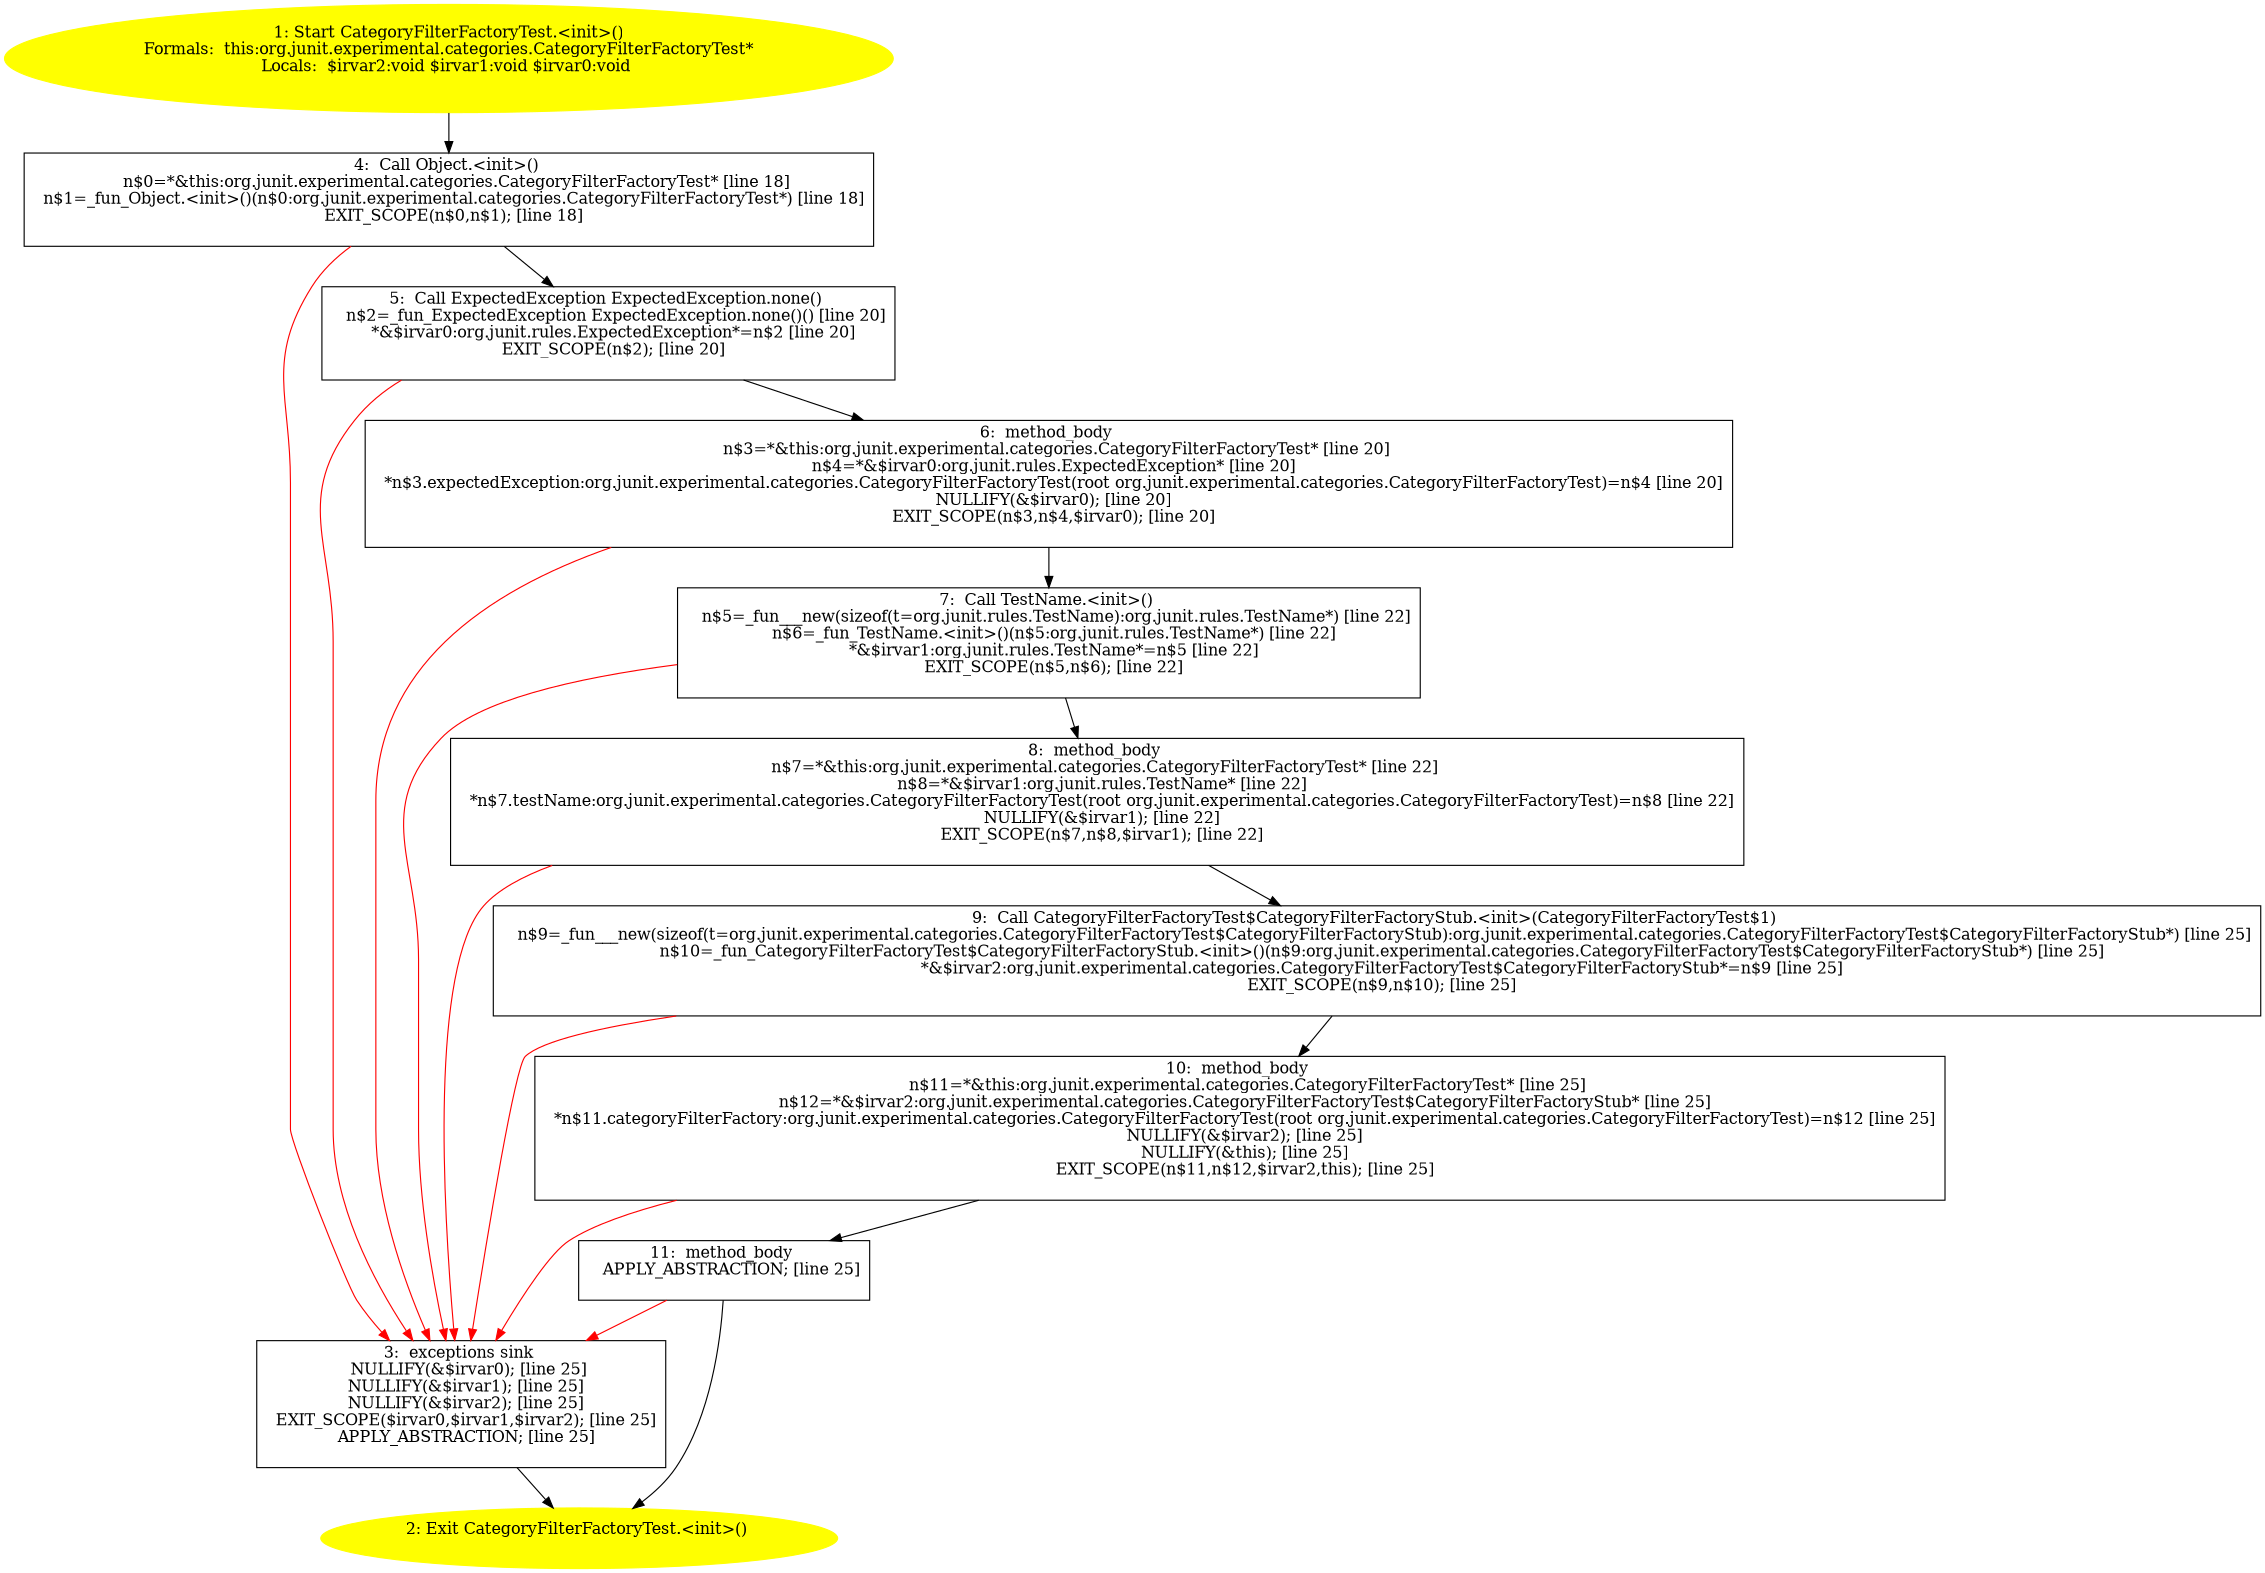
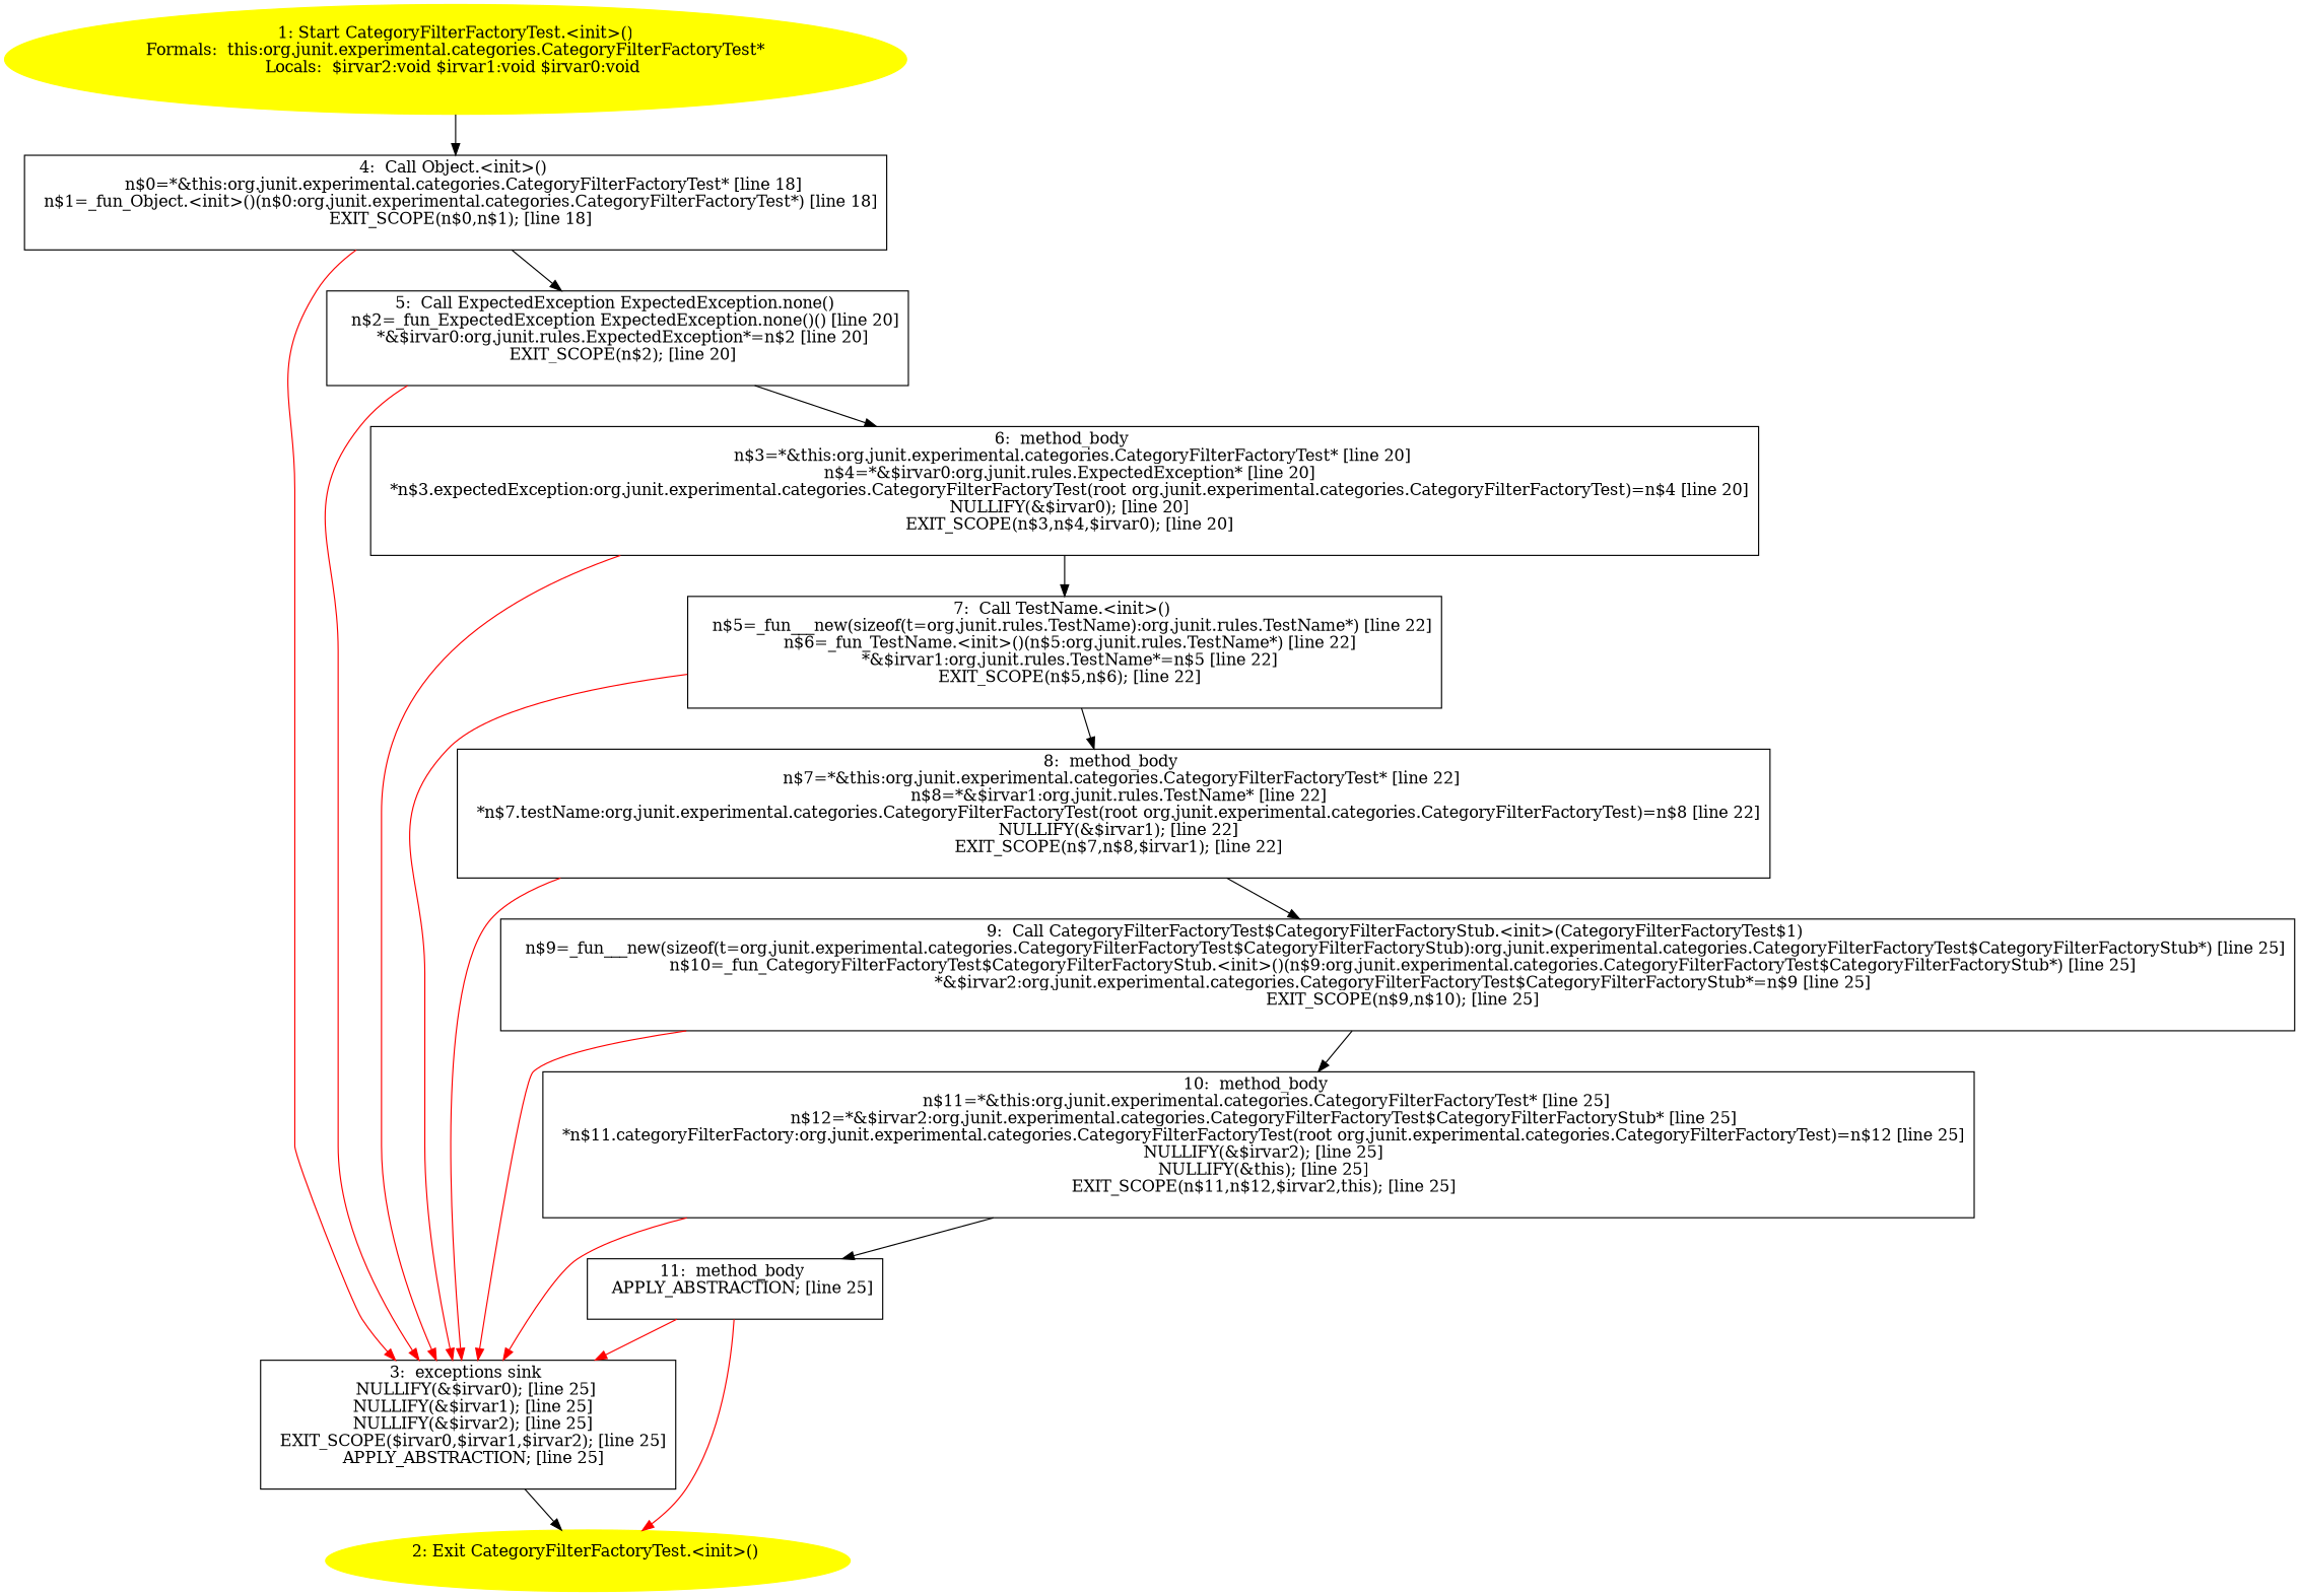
  digraph {
    node [shape=box]
    n1 [color=yellow label="1: Start CategoryFilterFactoryTest.<init>()\nFormals:  this:org.junit.experimental.categories.CategoryFilterFactoryTest*\nLocals:  $irvar2:void $irvar1:void $irvar0:void \n  " style=filled shape=""]
    n2 [label="4:  Call Object.<init>() \n   n$0=*&this:org.junit.experimental.categories.CategoryFilterFactoryTest* [line 18]\n  n$1=_fun_Object.<init>()(n$0:org.junit.experimental.categories.CategoryFilterFactoryTest*) [line 18]\n  EXIT_SCOPE(n$0,n$1); [line 18]\n "]
    n3 [label="3:  exceptions sink \n   NULLIFY(&$irvar0); [line 25]\n  NULLIFY(&$irvar1); [line 25]\n  NULLIFY(&$irvar2); [line 25]\n  EXIT_SCOPE($irvar0,$irvar1,$irvar2); [line 25]\n  APPLY_ABSTRACTION; [line 25]\n "]
    n4 [label="5:  Call ExpectedException ExpectedException.none() \n   n$2=_fun_ExpectedException ExpectedException.none()() [line 20]\n  *&$irvar0:org.junit.rules.ExpectedException*=n$2 [line 20]\n  EXIT_SCOPE(n$2); [line 20]\n "]
    n5 [color=yellow label="2: Exit CategoryFilterFactoryTest.<init>() \n  " style=filled shape=""]
    n6 [label="6:  method_body \n   n$3=*&this:org.junit.experimental.categories.CategoryFilterFactoryTest* [line 20]\n  n$4=*&$irvar0:org.junit.rules.ExpectedException* [line 20]\n  *n$3.expectedException:org.junit.experimental.categories.CategoryFilterFactoryTest(root org.junit.experimental.categories.CategoryFilterFactoryTest)=n$4 [line 20]\n  NULLIFY(&$irvar0); [line 20]\n  EXIT_SCOPE(n$3,n$4,$irvar0); [line 20]\n "]
    n7 [label="7:  Call TestName.<init>() \n   n$5=_fun___new(sizeof(t=org.junit.rules.TestName):org.junit.rules.TestName*) [line 22]\n  n$6=_fun_TestName.<init>()(n$5:org.junit.rules.TestName*) [line 22]\n  *&$irvar1:org.junit.rules.TestName*=n$5 [line 22]\n  EXIT_SCOPE(n$5,n$6); [line 22]\n "]
    n8 [label="8:  method_body \n   n$7=*&this:org.junit.experimental.categories.CategoryFilterFactoryTest* [line 22]\n  n$8=*&$irvar1:org.junit.rules.TestName* [line 22]\n  *n$7.testName:org.junit.experimental.categories.CategoryFilterFactoryTest(root org.junit.experimental.categories.CategoryFilterFactoryTest)=n$8 [line 22]\n  NULLIFY(&$irvar1); [line 22]\n  EXIT_SCOPE(n$7,n$8,$irvar1); [line 22]\n "]
    n9 [label="9:  Call CategoryFilterFactoryTest$CategoryFilterFactoryStub.<init>(CategoryFilterFactoryTest$1) \n   n$9=_fun___new(sizeof(t=org.junit.experimental.categories.CategoryFilterFactoryTest$CategoryFilterFactoryStub):org.junit.experimental.categories.CategoryFilterFactoryTest$CategoryFilterFactoryStub*) [line 25]\n  n$10=_fun_CategoryFilterFactoryTest$CategoryFilterFactoryStub.<init>()(n$9:org.junit.experimental.categories.CategoryFilterFactoryTest$CategoryFilterFactoryStub*) [line 25]\n  *&$irvar2:org.junit.experimental.categories.CategoryFilterFactoryTest$CategoryFilterFactoryStub*=n$9 [line 25]\n  EXIT_SCOPE(n$9,n$10); [line 25]\n "]
    n10 [label="10:  method_body \n   n$11=*&this:org.junit.experimental.categories.CategoryFilterFactoryTest* [line 25]\n  n$12=*&$irvar2:org.junit.experimental.categories.CategoryFilterFactoryTest$CategoryFilterFactoryStub* [line 25]\n  *n$11.categoryFilterFactory:org.junit.experimental.categories.CategoryFilterFactoryTest(root org.junit.experimental.categories.CategoryFilterFactoryTest)=n$12 [line 25]\n  NULLIFY(&$irvar2); [line 25]\n  NULLIFY(&this); [line 25]\n  EXIT_SCOPE(n$11,n$12,$irvar2,this); [line 25]\n "]
    n11 [label="11:  method_body \n   APPLY_ABSTRACTION; [line 25]\n "]
    n1 -> n2
    n2 -> n3 [color=red]
    n2 -> n4
    n3 -> n5
    n4 -> n3 [color=red]
    n4 -> n6
    n6 -> n3 [color=red]
    n6 -> n7
    n7 -> n3 [color=red]
    n7 -> n8
    n8 -> n3 [color=red]
    n8 -> n9
    n9 -> n3 [color=red]
    n9 -> n10
    n10 -> n3 [color=red]
    n10 -> n11
    n11 -> n3 [color=red]
-   n11 -> n5
+   n11 -> n5 [color=red]
  }
